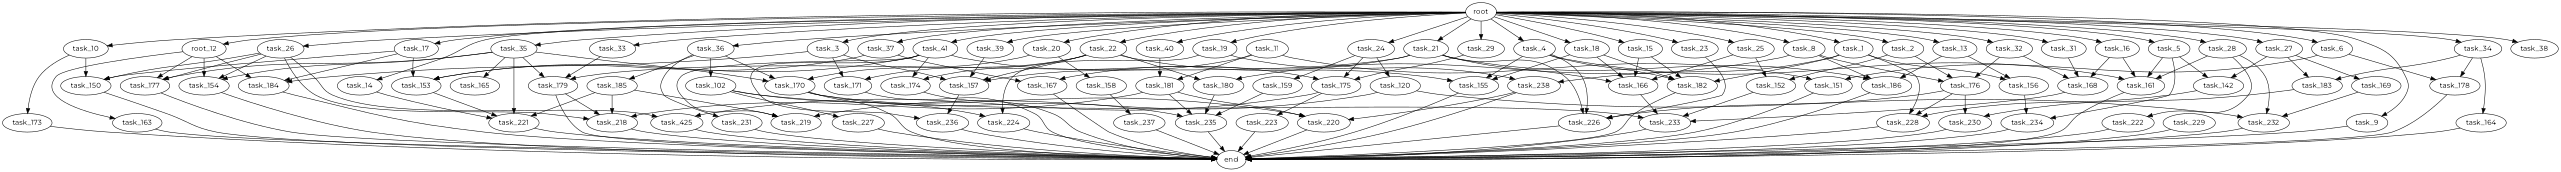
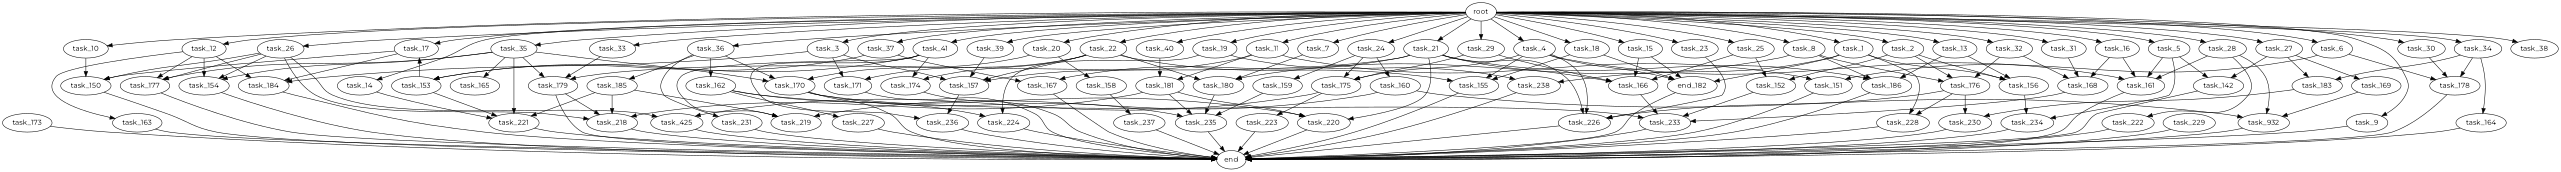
  digraph {
    fontname=Montserrat
    node [fontname=Montserrat]
    edge [fontname=Montserrat]
-   task_12 [label=root_12]
+   task_12
    task_154
    task_184
    task_177
    task_163
    end
    task_152
    task_233
-   task_160 [label=task_120]
+   task_160
    task_219
-   task_232
+   task_232 [label=task_932]
    task_36
    task_231
    task_170
-   task_162 [label=task_102]
+   task_162
    task_185
    task_235
    task_224
    task_220
    task_227
    task_218
    task_221
    task_19
    task_238
    task_180
    root
    task_10
    task_18
    task_4
    task_33
    task_22
    task_15
    task_5
    task_14
    task_21
    task_38
    task_16
+   task_7
    task_24
    task_26
+   task_30
    task_39
    task_27
    task_17
    task_31
    task_40
    task_2
    task_41
    task_35
    task_3
    task_8
    task_29
    task_23
    task_6
    task_32
    task_20
    task_28
    task_9
    task_37
    task_1
    task_34
    task_25
    task_13
    task_11
    task_150
    task_173
    task_155
    task_166
-   task_182
+   task_182 [label=end_182]
    task_161
    task_226
    task_175
    task_179
    task_174
    task_171
    task_157
    task_234
    n78 [label=task_142]
    task_167
    task_186
    task_168
    task_159
    n83 [label=task_425]
    task_178
    task_183
    task_169
    task_153
    task_181
    task_176
    task_156
    task_236
    task_165
    task_151
    task_158
    task_222
    task_228
    task_164
    task_230
    task_223
    task_237
    task_229
    task_12 -> task_154
    task_12 -> task_184
    task_12 -> task_177
    task_12 -> task_163
    task_154 -> end
    task_184 -> end
    task_177 -> end
    task_163 -> end
    task_152 -> task_233
    task_233 -> end
    task_160 -> task_219
    task_160 -> task_232
    task_232 -> end
    task_36 -> task_231
    task_36 -> task_170
    task_36 -> task_162
    task_36 -> task_185
    task_231 -> end
    task_170 -> end
    task_170 -> task_233
    task_170 -> task_235
    task_162 -> task_224
    task_162 -> task_220
    task_162 -> task_227
    task_185 -> task_219
    task_185 -> task_218
    task_185 -> task_221
    task_235 -> end
    task_224 -> end
    task_220 -> end
    task_227 -> end
    task_218 -> end
    task_221 -> end
    task_19 -> task_224
    task_19 -> task_238
    task_238 -> end
    task_180 -> task_235
    root -> task_12
    root -> task_36
    root -> task_19
    root -> task_10
    root -> task_18
    root -> task_4
    root -> task_33
    root -> task_22
    root -> task_15
    root -> task_5
    root -> task_14
    root -> task_21
    root -> task_38
    root -> task_16
+   root -> task_7
    root -> task_24
    root -> task_26
+   root -> task_30
    root -> task_39
    root -> task_27
    root -> task_17
    root -> task_31
    root -> task_40
    root -> task_2
    root -> task_41
    root -> task_35
    root -> task_3
    root -> task_8
    root -> task_29
    root -> task_23
    root -> task_6
    root -> task_32
    root -> task_20
    root -> task_28
    root -> task_9
    root -> task_37
    root -> task_1
    root -> task_34
    root -> task_25
    root -> task_13
+   root -> task_11
    task_10 -> task_150
-   task_10 -> task_173
    task_18 -> task_155
-   task_18 -> task_166
+   task_29 -> task_166
    task_18 -> task_182
    task_4 -> task_155
    task_4 -> task_182
    task_4 -> task_161
    task_4 -> task_226
-   task_41 -> task_175
+   task_4 -> task_175
    task_33 -> task_179
    task_22 -> task_180
    task_22 -> task_155
    task_22 -> task_174
    task_22 -> task_171
    task_22 -> task_157
    task_15 -> task_166
    task_15 -> task_182
    task_5 -> task_161
    task_5 -> task_234
    task_5 -> n78
    task_14 -> task_221
-   task_238 -> task_220
+   task_21 -> task_220
    task_21 -> task_166
    task_21 -> task_226
    task_21 -> task_179
    task_21 -> task_167
    task_21 -> task_186
    task_16 -> task_161
    task_16 -> task_168
+   task_7 -> task_180
    task_24 -> task_160
    task_24 -> task_175
    task_24 -> task_159
    task_26 -> task_154
    task_26 -> task_177
    task_26 -> task_218
    task_26 -> task_150
    task_26 -> n83
+   task_30 -> task_178
    task_39 -> task_157
    task_27 -> n78
    task_27 -> task_183
    task_27 -> task_169
    task_17 -> task_184
    task_17 -> task_150
-   task_17 -> task_153
+   task_153 -> task_17
    task_31 -> task_168
    task_40 -> task_181
    task_2 -> task_152
    task_2 -> task_176
+   task_2 -> task_156
    task_41 -> task_219
    task_41 -> task_174
    task_41 -> task_153
    task_41 -> task_236
    task_35 -> task_154
    task_35 -> task_177
    task_35 -> task_170
    task_35 -> task_221
    task_35 -> task_179
    task_35 -> task_165
    task_3 -> task_184
    task_3 -> task_171
    task_3 -> task_157
    task_8 -> task_180
    task_8 -> task_186
    task_8 -> task_176
    task_29 -> task_175
    task_23 -> task_226
    task_6 -> task_178
    task_6 -> task_151
    task_32 -> task_168
    task_32 -> task_176
    task_20 -> task_170
    task_20 -> task_158
    task_28 -> task_232
    task_28 -> task_161
    task_28 -> task_222
    task_9 -> end
    task_37 -> task_167
    task_37 -> task_153
    task_1 -> task_238
    task_1 -> task_182
    task_1 -> task_156
    task_1 -> task_228
    task_34 -> task_178
    task_34 -> task_183
    task_34 -> task_164
    task_25 -> task_152
    task_25 -> task_166
    task_13 -> task_186
    task_13 -> task_156
    task_11 -> task_157
    task_11 -> task_181
    task_11 -> task_151
    task_150 -> end
    task_173 -> end
    task_155 -> end
    task_166 -> task_233
    task_182 -> end
    task_161 -> end
    task_226 -> end
    task_175 -> n83
    task_175 -> task_223
    task_179 -> end
    task_179 -> task_218
    task_174 -> end
    task_171 -> end
    task_157 -> task_236
    task_234 -> end
-   n78 -> task_228
+   n78 -> end
    task_167 -> end
    task_186 -> end
    task_168 -> task_233
    task_159 -> task_235
    n83 -> end
    task_178 -> end
    task_183 -> task_230
    task_169 -> task_232
    task_153 -> task_221
    task_181 -> task_235
    task_181 -> task_220
    task_181 -> task_218
    task_176 -> task_226
    task_176 -> task_228
    task_176 -> task_230
    task_156 -> task_234
    task_236 -> end
    task_151 -> end
    task_158 -> task_237
    task_222 -> end
    task_228 -> end
    task_164 -> end
    task_230 -> end
    task_223 -> end
    task_237 -> end
    task_229 -> end
  }
